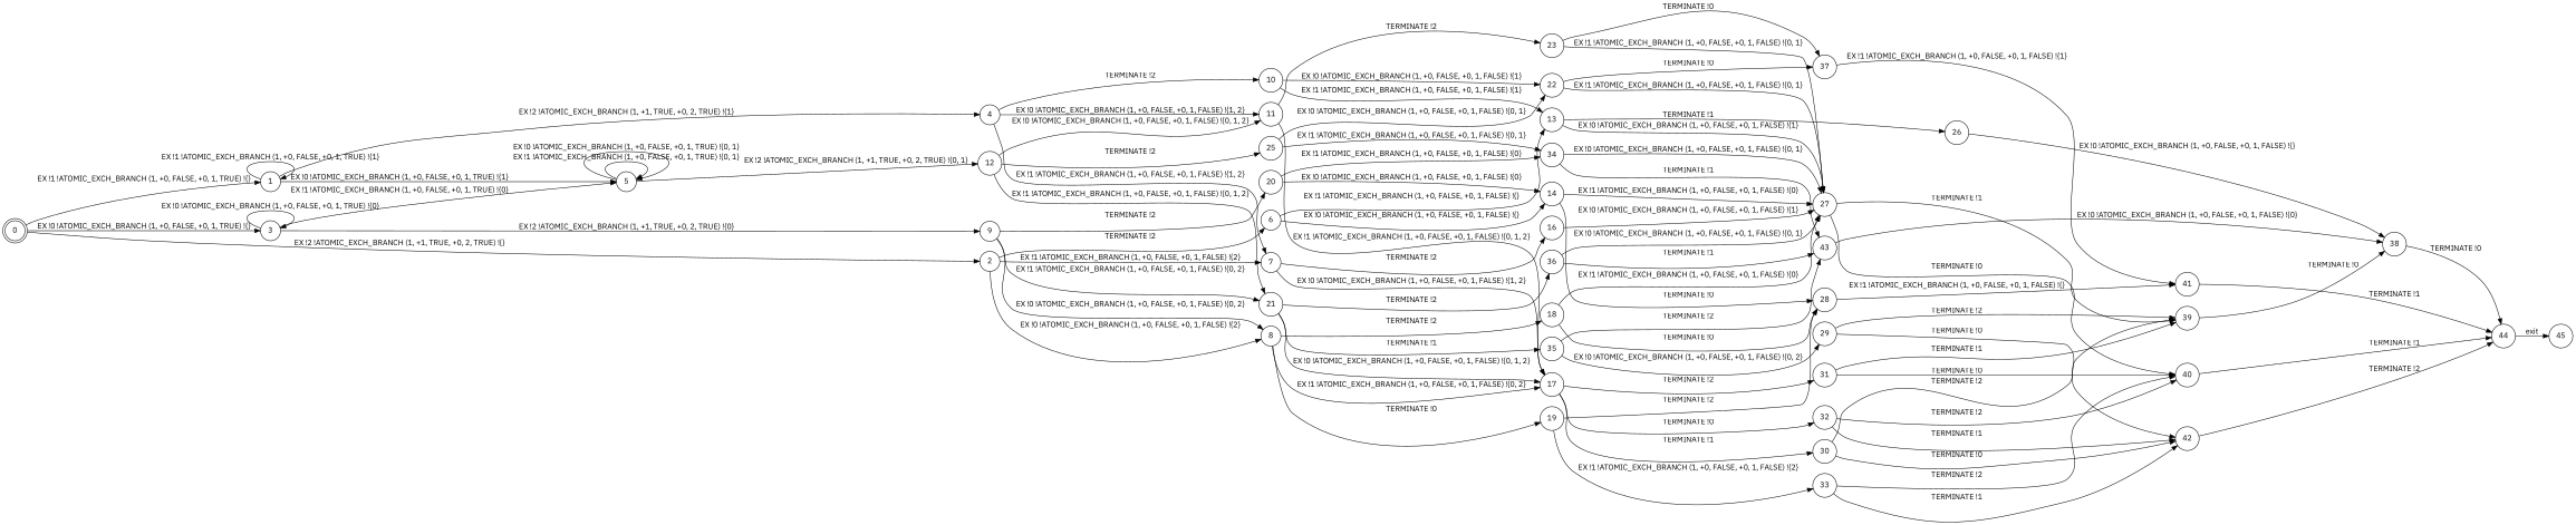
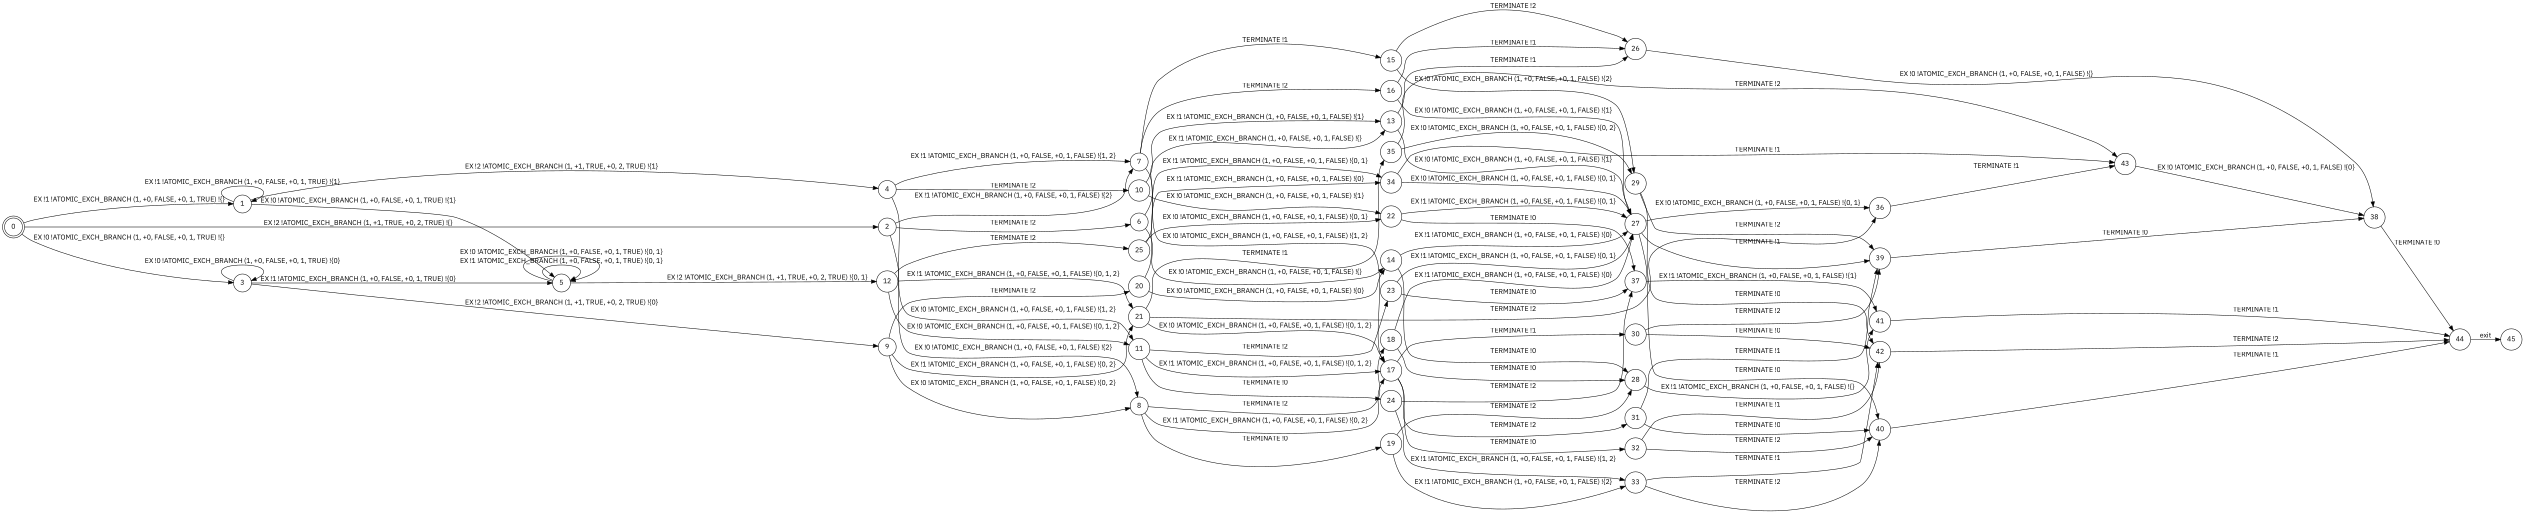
  digraph {
    fontname="IBM Plex Sans"
    rankdir=LR
    node [fontname="IBM Plex Sans" shape=circle]
    edge [fontname="IBM Plex Sans"]
    0 [peripheries=2]
    1
    2
    3
    4
    5
    6
    7
    8
    9
    10
    11
    12
    13
    14
+   15
    16
    17
    18
    19
    20
    21
    22
    23
+   24
    25
    26
    27
    28
    29
    30
    31
    32
    33
    34
    35
    36
    37
    38
    39
    40
    41
    42
    43
    44
    45
    0 -> 1 [label="EX !1 !ATOMIC_EXCH_BRANCH (1, +0, FALSE, +0, 1, TRUE) !{}"]
    0 -> 2 [label="EX !2 !ATOMIC_EXCH_BRANCH (1, +1, TRUE, +0, 2, TRUE) !{}"]
    0 -> 3 [label="EX !0 !ATOMIC_EXCH_BRANCH (1, +0, FALSE, +0, 1, TRUE) !{}"]
    1 -> 1 [label="EX !1 !ATOMIC_EXCH_BRANCH (1, +0, FALSE, +0, 1, TRUE) !{1}"]
    1 -> 4 [label="EX !2 !ATOMIC_EXCH_BRANCH (1, +1, TRUE, +0, 2, TRUE) !{1}"]
    1 -> 5 [label="EX !0 !ATOMIC_EXCH_BRANCH (1, +0, FALSE, +0, 1, TRUE) !{1}"]
    2 -> 6 [label="TERMINATE !2"]
    2 -> 7 [label="EX !1 !ATOMIC_EXCH_BRANCH (1, +0, FALSE, +0, 1, FALSE) !{2}"]
    2 -> 8 [label="EX !0 !ATOMIC_EXCH_BRANCH (1, +0, FALSE, +0, 1, FALSE) !{2}"]
    3 -> 3 [label="EX !0 !ATOMIC_EXCH_BRANCH (1, +0, FALSE, +0, 1, TRUE) !{0}"]
    3 -> 5 [label="EX !1 !ATOMIC_EXCH_BRANCH (1, +0, FALSE, +0, 1, TRUE) !{0}"]
    3 -> 9 [label="EX !2 !ATOMIC_EXCH_BRANCH (1, +1, TRUE, +0, 2, TRUE) !{0}"]
    4 -> 7 [label="EX !1 !ATOMIC_EXCH_BRANCH (1, +0, FALSE, +0, 1, FALSE) !{1, 2}"]
    4 -> 10 [label="TERMINATE !2"]
    4 -> 11 [label="EX !0 !ATOMIC_EXCH_BRANCH (1, +0, FALSE, +0, 1, FALSE) !{1, 2}"]
    5 -> 5 [label="EX !1 !ATOMIC_EXCH_BRANCH (1, +0, FALSE, +0, 1, TRUE) !{0, 1}"]
    5 -> 5 [label="EX !0 !ATOMIC_EXCH_BRANCH (1, +0, FALSE, +0, 1, TRUE) !{0, 1}"]
    5 -> 12 [label="EX !2 !ATOMIC_EXCH_BRANCH (1, +1, TRUE, +0, 2, TRUE) !{0, 1}"]
    6 -> 13 [label="EX !1 !ATOMIC_EXCH_BRANCH (1, +0, FALSE, +0, 1, FALSE) !{}"]
    6 -> 14 [label="EX !0 !ATOMIC_EXCH_BRANCH (1, +0, FALSE, +0, 1, FALSE) !{}"]
+   7 -> 15 [label="TERMINATE !1"]
    7 -> 16 [label="TERMINATE !2"]
    7 -> 17 [label="EX !0 !ATOMIC_EXCH_BRANCH (1, +0, FALSE, +0, 1, FALSE) !{1, 2}"]
    8 -> 17 [label="EX !1 !ATOMIC_EXCH_BRANCH (1, +0, FALSE, +0, 1, FALSE) !{0, 2}"]
    8 -> 18 [label="TERMINATE !2"]
    8 -> 19 [label="TERMINATE !0"]
    9 -> 8 [label="EX !0 !ATOMIC_EXCH_BRANCH (1, +0, FALSE, +0, 1, FALSE) !{0, 2}"]
    9 -> 20 [label="TERMINATE !2"]
    9 -> 21 [label="EX !1 !ATOMIC_EXCH_BRANCH (1, +0, FALSE, +0, 1, FALSE) !{0, 2}"]
    10 -> 13 [label="EX !1 !ATOMIC_EXCH_BRANCH (1, +0, FALSE, +0, 1, FALSE) !{1}"]
    10 -> 22 [label="EX !0 !ATOMIC_EXCH_BRANCH (1, +0, FALSE, +0, 1, FALSE) !{1}"]
    11 -> 17 [label="EX !1 !ATOMIC_EXCH_BRANCH (1, +0, FALSE, +0, 1, FALSE) !{0, 1, 2}"]
    11 -> 23 [label="TERMINATE !2"]
+   11 -> 24 [label="TERMINATE !0"]
    12 -> 11 [label="EX !0 !ATOMIC_EXCH_BRANCH (1, +0, FALSE, +0, 1, FALSE) !{0, 1, 2}"]
    12 -> 21 [label="EX !1 !ATOMIC_EXCH_BRANCH (1, +0, FALSE, +0, 1, FALSE) !{0, 1, 2}"]
    12 -> 25 [label="TERMINATE !2"]
    13 -> 26 [label="TERMINATE !1"]
    13 -> 27 [label="EX !0 !ATOMIC_EXCH_BRANCH (1, +0, FALSE, +0, 1, FALSE) !{1}"]
    14 -> 27 [label="EX !1 !ATOMIC_EXCH_BRANCH (1, +0, FALSE, +0, 1, FALSE) !{0}"]
    14 -> 28 [label="TERMINATE !0"]
+   15 -> 26 [label="TERMINATE !2"]
+   15 -> 29 [label="EX !0 !ATOMIC_EXCH_BRANCH (1, +0, FALSE, +0, 1, FALSE) !{2}"]
+   16 -> 26 [label="TERMINATE !1"]
    16 -> 27 [label="EX !0 !ATOMIC_EXCH_BRANCH (1, +0, FALSE, +0, 1, FALSE) !{1}"]
    17 -> 30 [label="TERMINATE !1"]
    17 -> 31 [label="TERMINATE !2"]
    17 -> 32 [label="TERMINATE !0"]
    18 -> 27 [label="EX !1 !ATOMIC_EXCH_BRANCH (1, +0, FALSE, +0, 1, FALSE) !{0}"]
    18 -> 28 [label="TERMINATE !0"]
    19 -> 28 [label="TERMINATE !2"]
    19 -> 33 [label="EX !1 !ATOMIC_EXCH_BRANCH (1, +0, FALSE, +0, 1, FALSE) !{2}"]
    20 -> 14 [label="EX !0 !ATOMIC_EXCH_BRANCH (1, +0, FALSE, +0, 1, FALSE) !{0}"]
    20 -> 34 [label="EX !1 !ATOMIC_EXCH_BRANCH (1, +0, FALSE, +0, 1, FALSE) !{0}"]
    21 -> 17 [label="EX !0 !ATOMIC_EXCH_BRANCH (1, +0, FALSE, +0, 1, FALSE) !{0, 1, 2}"]
    21 -> 35 [label="TERMINATE !1"]
    21 -> 36 [label="TERMINATE !2"]
    22 -> 27 [label="EX !1 !ATOMIC_EXCH_BRANCH (1, +0, FALSE, +0, 1, FALSE) !{0, 1}"]
    22 -> 37 [label="TERMINATE !0"]
    23 -> 27 [label="EX !1 !ATOMIC_EXCH_BRANCH (1, +0, FALSE, +0, 1, FALSE) !{0, 1}"]
    23 -> 37 [label="TERMINATE !0"]
+   24 -> 33 [label="EX !1 !ATOMIC_EXCH_BRANCH (1, +0, FALSE, +0, 1, FALSE) !{1, 2}"]
+   24 -> 37 [label="TERMINATE !2"]
    25 -> 22 [label="EX !0 !ATOMIC_EXCH_BRANCH (1, +0, FALSE, +0, 1, FALSE) !{0, 1}"]
    25 -> 34 [label="EX !1 !ATOMIC_EXCH_BRANCH (1, +0, FALSE, +0, 1, FALSE) !{0, 1}"]
    26 -> 38 [label="EX !0 !ATOMIC_EXCH_BRANCH (1, +0, FALSE, +0, 1, FALSE) !{}"]
    27 -> 39 [label="TERMINATE !1"]
    27 -> 40 [label="TERMINATE !0"]
    28 -> 41 [label="EX !1 !ATOMIC_EXCH_BRANCH (1, +0, FALSE, +0, 1, FALSE) !{}"]
    29 -> 39 [label="TERMINATE !2"]
    29 -> 42 [label="TERMINATE !0"]
    30 -> 39 [label="TERMINATE !2"]
    30 -> 42 [label="TERMINATE !0"]
    31 -> 39 [label="TERMINATE !1"]
    31 -> 40 [label="TERMINATE !0"]
    32 -> 40 [label="TERMINATE !2"]
    32 -> 42 [label="TERMINATE !1"]
    33 -> 40 [label="TERMINATE !2"]
    33 -> 42 [label="TERMINATE !1"]
    34 -> 27 [label="EX !0 !ATOMIC_EXCH_BRANCH (1, +0, FALSE, +0, 1, FALSE) !{0, 1}"]
    34 -> 43 [label="TERMINATE !1"]
    35 -> 29 [label="EX !0 !ATOMIC_EXCH_BRANCH (1, +0, FALSE, +0, 1, FALSE) !{0, 2}"]
    35 -> 43 [label="TERMINATE !2"]
-   36 -> 27 [label="EX !0 !ATOMIC_EXCH_BRANCH (1, +0, FALSE, +0, 1, FALSE) !{0, 1}"]
+   27 -> 36 [label="EX !0 !ATOMIC_EXCH_BRANCH (1, +0, FALSE, +0, 1, FALSE) !{0, 1}"]
    36 -> 43 [label="TERMINATE !1"]
    37 -> 41 [label="EX !1 !ATOMIC_EXCH_BRANCH (1, +0, FALSE, +0, 1, FALSE) !{1}"]
    38 -> 44 [label="TERMINATE !0"]
    39 -> 38 [label="TERMINATE !0"]
    40 -> 44 [label="TERMINATE !1"]
    41 -> 44 [label="TERMINATE !1"]
    42 -> 44 [label="TERMINATE !2"]
    43 -> 38 [label="EX !0 !ATOMIC_EXCH_BRANCH (1, +0, FALSE, +0, 1, FALSE) !{0}"]
    44 -> 45 [label=exit]
  }
